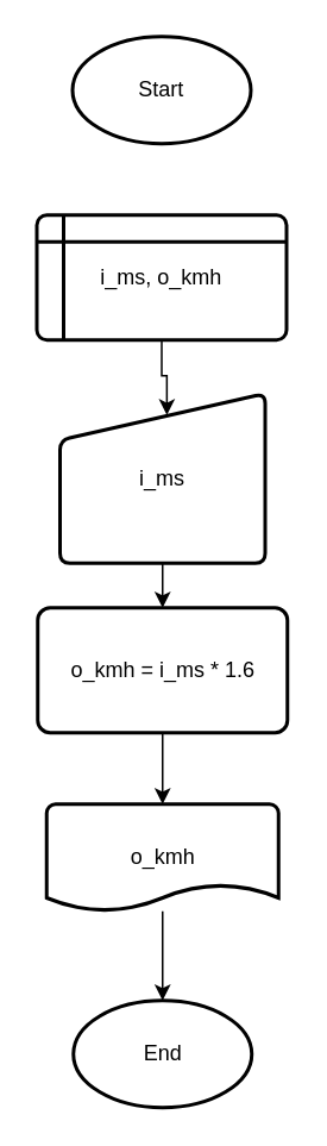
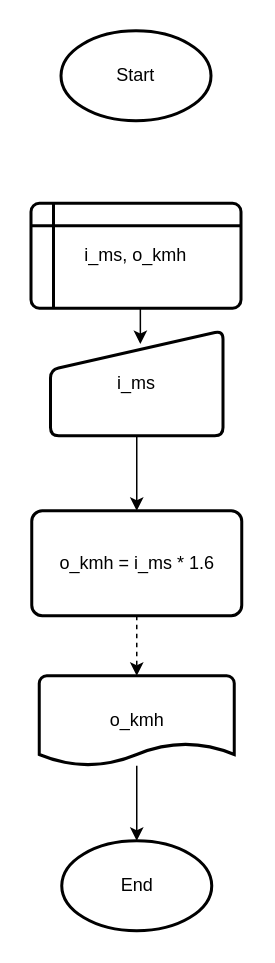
  <mxCell id="0" />
  <mxCell id="1" parent="0" />
  <mxCell id="2" value="Start" style="strokeWidth=2;html=1;shape=mxgraph.flowchart.start_1;whiteSpace=wrap;" vertex="1" parent="1"><mxGeometry x="40" y="20" width="100" height="60" as="geometry" /></mxCell>
  <mxCell id="3" style="edgeStyle=orthogonalEdgeStyle;rounded=0;orthogonalLoop=1;jettySize=auto;html=1;exitX=0.5;exitY=1;exitDx=0;exitDy=0;entryX=0.521;entryY=0.127;entryDx=0;entryDy=0;entryPerimeter=0;" edge="1" parent="1" source="4" target="6"><mxGeometry relative="1" as="geometry" /></mxCell>
- <mxCell id="4" value="i_ms, o_kmh" style="shape=internalStorage;whiteSpace=wrap;html=1;dx=15;dy=15;rounded=1;arcSize=8;strokeWidth=2;align=center;" vertex="1" parent="1"><mxGeometry x="20" y="120" width="140" height="70" as="geometry" /></mxCell>
+ <mxCell id="4" value="i_ms, o_kmh" style="shape=internalStorage;whiteSpace=wrap;html=1;dx=15;dy=15;rounded=1;arcSize=8;strokeWidth=2;align=center;" vertex="1" parent="1"><mxGeometry x="20" y="135" width="140" height="70" as="geometry" /></mxCell>
  <mxCell id="5" style="edgeStyle=orthogonalEdgeStyle;rounded=0;orthogonalLoop=1;jettySize=auto;html=1;exitX=0.5;exitY=1;exitDx=0;exitDy=0;entryX=0.5;entryY=0;entryDx=0;entryDy=0;" edge="1" parent="1" source="6" target="8"><mxGeometry relative="1" as="geometry" /></mxCell>
- <mxCell id="6" value="i_ms" style="html=1;strokeWidth=2;shape=manualInput;whiteSpace=wrap;rounded=1;size=26;arcSize=11;align=center;" vertex="1" parent="1"><mxGeometry x="33" y="220" width="115" height="95" as="geometry" /></mxCell>
- <mxCell id="7" style="edgeStyle=orthogonalEdgeStyle;rounded=0;orthogonalLoop=1;jettySize=auto;html=1;exitX=0.5;exitY=1;exitDx=0;exitDy=0;entryX=0.5;entryY=0;entryDx=0;entryDy=0;entryPerimeter=0;" edge="1" parent="1" source="8" target="10"><mxGeometry relative="1" as="geometry" /></mxCell>
+ <mxCell id="6" value="i_ms" style="html=1;strokeWidth=2;shape=manualInput;whiteSpace=wrap;rounded=1;size=26;arcSize=11;align=center;" vertex="1" parent="1"><mxGeometry x="33" y="220" width="115" height="70" as="geometry" /></mxCell>
+ <mxCell id="7" style="edgeStyle=orthogonalEdgeStyle;rounded=0;orthogonalLoop=1;jettySize=auto;html=1;exitX=0.5;exitY=1;exitDx=0;exitDy=0;entryX=0.5;entryY=0;entryDx=0;entryDy=0;entryPerimeter=0;dashed=1;" edge="1" parent="1" source="8" target="10"><mxGeometry relative="1" as="geometry" /></mxCell>
  <mxCell id="8" value="o_kmh = i_ms * 1.6" style="rounded=1;whiteSpace=wrap;html=1;absoluteArcSize=1;arcSize=14;strokeWidth=2;align=center;" vertex="1" parent="1"><mxGeometry x="20.5" y="340" width="140" height="70" as="geometry" /></mxCell>
  <mxCell id="9" style="edgeStyle=orthogonalEdgeStyle;rounded=0;orthogonalLoop=1;jettySize=auto;html=1;entryX=0.5;entryY=0;entryDx=0;entryDy=0;entryPerimeter=0;" edge="1" parent="1" source="10" target="11"><mxGeometry relative="1" as="geometry" /></mxCell>
  <mxCell id="10" value="o_kmh" style="strokeWidth=2;html=1;shape=mxgraph.flowchart.document2;whiteSpace=wrap;size=0.25;align=center;" vertex="1" parent="1"><mxGeometry x="25.5" y="450" width="130" height="60" as="geometry" /></mxCell>
  <mxCell id="11" value="End" style="strokeWidth=2;html=1;shape=mxgraph.flowchart.start_1;whiteSpace=wrap;align=center;" vertex="1" parent="1"><mxGeometry x="40.5" y="560" width="100" height="60" as="geometry" /></mxCell>
